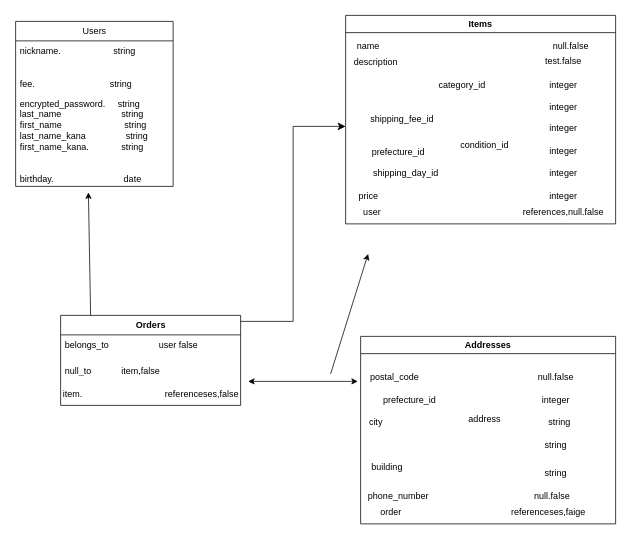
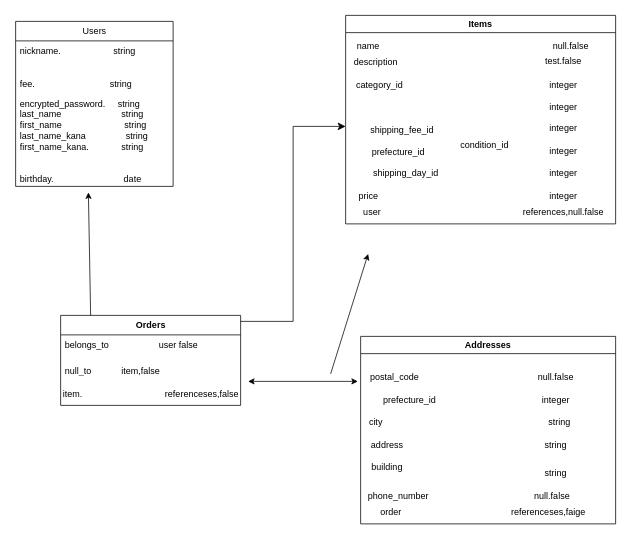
  <mxCell id="0" />
  <mxCell id="1" parent="0" />
  <mxCell id="2" value="Users" style="swimlane;fontStyle=0;childLayout=stackLayout;horizontal=1;startSize=26;fillColor=none;horizontalStack=0;resizeParent=1;resizeParentMax=0;resizeLast=0;collapsible=1;marginBottom=0;html=1;" vertex="1" parent="1"><mxGeometry x="20" y="28" width="210" height="220" as="geometry" /></mxCell>
  <mxCell id="3" value="nickname.&amp;nbsp; &amp;nbsp; &amp;nbsp; &amp;nbsp; &amp;nbsp; &amp;nbsp; &amp;nbsp; &amp;nbsp; &amp;nbsp; &amp;nbsp; &amp;nbsp;string" style="text;strokeColor=none;fillColor=none;align=left;verticalAlign=top;spacingLeft=4;spacingRight=4;overflow=hidden;rotatable=0;points=[[0,0.5],[1,0.5]];portConstraint=eastwest;whiteSpace=wrap;html=1;" vertex="1" parent="2"><mxGeometry y="26" width="210" height="44" as="geometry" /></mxCell>
  <mxCell id="4" value="fee.&amp;nbsp; &amp;nbsp; &amp;nbsp; &amp;nbsp; &amp;nbsp; &amp;nbsp; &amp;nbsp; &amp;nbsp; &amp;nbsp; &amp;nbsp; &amp;nbsp; &amp;nbsp; &amp;nbsp; &amp;nbsp;&amp;nbsp;&lt;span style=&quot;color: rgb(0, 0, 0);&quot;&gt;&amp;nbsp;&amp;nbsp;string&lt;/span&gt;&lt;div&gt;&lt;br&gt;&lt;/div&gt;" style="text;strokeColor=none;fillColor=none;align=left;verticalAlign=top;spacingLeft=4;spacingRight=4;overflow=hidden;rotatable=0;points=[[0,0.5],[1,0.5]];portConstraint=eastwest;whiteSpace=wrap;html=1;" vertex="1" parent="2"><mxGeometry y="70" width="210" height="26" as="geometry" /></mxCell>
  <mxCell id="5" value="encrypted_password.&amp;nbsp; &amp;nbsp;&lt;span style=&quot;color: rgb(0, 0, 0);&quot;&gt;&amp;nbsp;&amp;nbsp;string&lt;/span&gt;&lt;br&gt;last_name&amp;nbsp; &amp;nbsp; &amp;nbsp; &amp;nbsp; &amp;nbsp; &amp;nbsp; &amp;nbsp; &amp;nbsp; &amp;nbsp; &amp;nbsp; &amp;nbsp;&amp;nbsp;&lt;span style=&quot;color: rgb(0, 0, 0);&quot;&gt;&amp;nbsp;&amp;nbsp;string&lt;/span&gt;&lt;div&gt;&lt;font color=&quot;#000000&quot;&gt;first_name&amp;nbsp; &amp;nbsp; &amp;nbsp; &amp;nbsp; &amp;nbsp; &amp;nbsp; &amp;nbsp; &amp;nbsp; &amp;nbsp; &amp;nbsp; &amp;nbsp; &amp;nbsp;&lt;/font&gt;&lt;span style=&quot;color: rgb(0, 0, 0); background-color: transparent;&quot;&gt;&amp;nbsp;&lt;/span&gt;&lt;span style=&quot;color: rgb(0, 0, 0); background-color: transparent;&quot;&gt;&amp;nbsp;string&lt;/span&gt;&lt;/div&gt;&lt;div&gt;&lt;font color=&quot;#000000&quot;&gt;last_name_kana&amp;nbsp; &amp;nbsp; &amp;nbsp; &amp;nbsp; &amp;nbsp; &amp;nbsp; &amp;nbsp;&amp;nbsp;&lt;/font&gt;&lt;span style=&quot;color: rgb(0, 0, 0); background-color: transparent;&quot;&gt;&amp;nbsp;&lt;/span&gt;&lt;span style=&quot;color: rgb(0, 0, 0); background-color: transparent;&quot;&gt;&amp;nbsp;string&lt;/span&gt;&lt;/div&gt;&lt;div&gt;&lt;font color=&quot;#000000&quot;&gt;first_name_kana.&amp;nbsp; &amp;nbsp; &amp;nbsp; &amp;nbsp; &amp;nbsp; &amp;nbsp;&lt;span style=&quot;color: rgb(0, 0, 0);&quot;&gt;&amp;nbsp;&amp;nbsp;string&lt;/span&gt;&lt;br&gt;&lt;/font&gt;&lt;div&gt;&lt;br&gt;&lt;/div&gt;&lt;div&gt;&lt;br&gt;&lt;/div&gt;&lt;div&gt;birthday.&amp;nbsp; &amp;nbsp; &amp;nbsp; &amp;nbsp; &amp;nbsp; &amp;nbsp; &amp;nbsp; &amp;nbsp; &amp;nbsp; &amp;nbsp; &amp;nbsp; &amp;nbsp; &amp;nbsp; &amp;nbsp; date&lt;/div&gt;&lt;/div&gt;" style="text;strokeColor=none;fillColor=none;align=left;verticalAlign=top;spacingLeft=4;spacingRight=4;overflow=hidden;rotatable=0;points=[[0,0.5],[1,0.5]];portConstraint=eastwest;whiteSpace=wrap;html=1;" vertex="1" parent="2"><mxGeometry y="96" width="210" height="124" as="geometry" /></mxCell>
  <mxCell id="6" value="&lt;span style=&quot;color: rgb(0, 0, 0); font-weight: 700;&quot;&gt;Orders&lt;/span&gt;" style="swimlane;fontStyle=0;childLayout=stackLayout;horizontal=1;startSize=26;fillColor=none;horizontalStack=0;resizeParent=1;resizeParentMax=0;resizeLast=0;collapsible=1;marginBottom=0;html=1;" vertex="1" parent="1"><mxGeometry x="80" y="420" width="240" height="120" as="geometry" /></mxCell>
  <mxCell id="7" value="belongs_to&amp;nbsp; &amp;nbsp; &amp;nbsp; &amp;nbsp; &amp;nbsp; &amp;nbsp; &amp;nbsp; &amp;nbsp; &amp;nbsp; &amp;nbsp; user false" style="text;strokeColor=none;fillColor=none;align=left;verticalAlign=top;spacingLeft=4;spacingRight=4;overflow=hidden;rotatable=0;points=[[0,0.5],[1,0.5]];portConstraint=eastwest;whiteSpace=wrap;html=1;" vertex="1" parent="6"><mxGeometry y="26" width="240" height="34" as="geometry" /></mxCell>
  <mxCell id="8" value="&lt;span style=&quot;color: rgb(0, 0, 0);&quot;&gt;null_to&amp;nbsp; &amp;nbsp; &amp;nbsp; &amp;nbsp; &amp;nbsp; &amp;nbsp; item,false&lt;/span&gt;" style="text;strokeColor=none;fillColor=none;align=left;verticalAlign=top;spacingLeft=4;spacingRight=4;overflow=hidden;rotatable=0;points=[[0,0.5],[1,0.5]];portConstraint=eastwest;whiteSpace=wrap;html=1;" vertex="1" parent="6"><mxGeometry y="60" width="240" height="30" as="geometry" /></mxCell>
  <mxCell id="9" value="item.&amp;nbsp; &amp;nbsp; &amp;nbsp; &amp;nbsp; &amp;nbsp; &amp;nbsp; &amp;nbsp; &amp;nbsp; &amp;nbsp; &amp;nbsp; &amp;nbsp; &amp;nbsp; &amp;nbsp; &amp;nbsp; &amp;nbsp; &amp;nbsp; &amp;nbsp;referenceses,false" style="text;html=1;align=center;verticalAlign=middle;resizable=0;points=[];autosize=1;strokeColor=none;fillColor=none;" vertex="1" parent="6"><mxGeometry y="90" width="240" height="30" as="geometry" /></mxCell>
  <mxCell id="10" value="Items" style="swimlane;" vertex="1" parent="1"><mxGeometry x="460" y="20" width="360" height="278" as="geometry" /></mxCell>
  <mxCell id="11" value="name" style="text;html=1;align=center;verticalAlign=middle;resizable=0;points=[];autosize=1;strokeColor=none;fillColor=none;" vertex="1" parent="10"><mxGeometry x="5" y="26" width="50" height="30" as="geometry" /></mxCell>
  <mxCell id="12" value="description" style="text;html=1;align=center;verticalAlign=middle;resizable=0;points=[];autosize=1;strokeColor=none;fillColor=none;" vertex="1" parent="10"><mxGeometry y="48" width="80" height="30" as="geometry" /></mxCell>
- <mxCell id="13" value="category_id" style="text;html=1;align=center;verticalAlign=middle;resizable=0;points=[];autosize=1;strokeColor=none;fillColor=none;" vertex="1" parent="10"><mxGeometry x="110" y="78" width="90" height="30" as="geometry" /></mxCell>
+ <mxCell id="13" value="category_id" style="text;html=1;align=center;verticalAlign=middle;resizable=0;points=[];autosize=1;strokeColor=none;fillColor=none;" vertex="1" parent="10"><mxGeometry y="78" width="90" height="30" as="geometry" /></mxCell>
  <mxCell id="14" value="condition_id" style="text;html=1;align=center;verticalAlign=middle;resizable=0;points=[];autosize=1;strokeColor=none;fillColor=none;" vertex="1" parent="10"><mxGeometry x="140" y="158" width="90" height="30" as="geometry" /></mxCell>
- <mxCell id="15" value="shipping_fee_id" style="text;html=1;align=center;verticalAlign=middle;resizable=0;points=[];autosize=1;strokeColor=none;fillColor=none;" vertex="1" parent="10"><mxGeometry x="20" y="123" width="110" height="30" as="geometry" /></mxCell>
+ <mxCell id="15" value="shipping_fee_id" style="text;html=1;align=center;verticalAlign=middle;resizable=0;points=[];autosize=1;strokeColor=none;fillColor=none;" vertex="1" parent="10"><mxGeometry x="20" y="138" width="110" height="30" as="geometry" /></mxCell>
  <mxCell id="16" value="prefecture_id" style="text;html=1;align=center;verticalAlign=middle;resizable=0;points=[];autosize=1;strokeColor=none;fillColor=none;" vertex="1" parent="10"><mxGeometry x="25" y="168" width="90" height="30" as="geometry" /></mxCell>
  <mxCell id="17" value="shipping_day_id" style="text;html=1;align=center;verticalAlign=middle;resizable=0;points=[];autosize=1;strokeColor=none;fillColor=none;" vertex="1" parent="10"><mxGeometry x="25" y="196" width="110" height="30" as="geometry" /></mxCell>
  <mxCell id="18" value="price" style="text;html=1;align=center;verticalAlign=middle;resizable=0;points=[];autosize=1;strokeColor=none;fillColor=none;" vertex="1" parent="10"><mxGeometry x="5" y="226" width="50" height="30" as="geometry" /></mxCell>
  <mxCell id="19" value="user" style="text;html=1;align=center;verticalAlign=middle;resizable=0;points=[];autosize=1;strokeColor=none;fillColor=none;" vertex="1" parent="10"><mxGeometry x="10" y="248" width="50" height="30" as="geometry" /></mxCell>
  <mxCell id="20" value="&lt;div&gt;&lt;span style=&quot;color: rgb(0, 0, 0);&quot;&gt;integer&lt;/span&gt;&lt;/div&gt;" style="text;html=1;align=center;verticalAlign=middle;resizable=0;points=[];autosize=1;strokeColor=none;fillColor=none;" vertex="1" parent="10"><mxGeometry x="260" y="78" width="60" height="30" as="geometry" /></mxCell>
  <mxCell id="21" value="&lt;span style=&quot;color: rgb(0, 0, 0);&quot;&gt;integer&lt;/span&gt;" style="text;html=1;align=center;verticalAlign=middle;resizable=0;points=[];autosize=1;strokeColor=none;fillColor=none;" vertex="1" parent="10"><mxGeometry x="260" y="108" width="60" height="30" as="geometry" /></mxCell>
  <mxCell id="22" value="&lt;span style=&quot;color: rgb(0, 0, 0);&quot;&gt;integer&lt;/span&gt;" style="text;html=1;align=center;verticalAlign=middle;resizable=0;points=[];autosize=1;strokeColor=none;fillColor=none;" vertex="1" parent="10"><mxGeometry x="260" y="136" width="60" height="30" as="geometry" /></mxCell>
  <mxCell id="23" value="&lt;span style=&quot;color: rgb(0, 0, 0);&quot;&gt;integer&lt;/span&gt;" style="text;html=1;align=center;verticalAlign=middle;resizable=0;points=[];autosize=1;strokeColor=none;fillColor=none;" vertex="1" parent="10"><mxGeometry x="260" y="166" width="60" height="30" as="geometry" /></mxCell>
  <mxCell id="24" value="&lt;span style=&quot;color: rgb(0, 0, 0);&quot;&gt;integer&lt;/span&gt;" style="text;html=1;align=center;verticalAlign=middle;resizable=0;points=[];autosize=1;strokeColor=none;fillColor=none;" vertex="1" parent="10"><mxGeometry x="260" y="196" width="60" height="30" as="geometry" /></mxCell>
  <mxCell id="25" value="&lt;span style=&quot;color: rgb(0, 0, 0);&quot;&gt;integer&lt;/span&gt;" style="text;html=1;align=center;verticalAlign=middle;resizable=0;points=[];autosize=1;strokeColor=none;fillColor=none;" vertex="1" parent="10"><mxGeometry x="260" y="226" width="60" height="30" as="geometry" /></mxCell>
  <mxCell id="26" value="references,null.false" style="text;html=1;align=center;verticalAlign=middle;resizable=0;points=[];autosize=1;strokeColor=none;fillColor=none;" vertex="1" parent="10"><mxGeometry x="225" y="248" width="130" height="30" as="geometry" /></mxCell>
  <mxCell id="27" value="Addresses" style="swimlane;" vertex="1" parent="1"><mxGeometry x="480" y="448" width="340" height="250" as="geometry" /></mxCell>
  <mxCell id="28" value="prefecture_id" style="text;html=1;align=center;verticalAlign=middle;resizable=0;points=[];autosize=1;strokeColor=none;fillColor=none;" vertex="1" parent="27"><mxGeometry x="20" y="70" width="90" height="30" as="geometry" /></mxCell>
  <mxCell id="29" value="city" style="text;html=1;align=center;verticalAlign=middle;resizable=0;points=[];autosize=1;strokeColor=none;fillColor=none;" vertex="1" parent="27"><mxGeometry y="100" width="40" height="30" as="geometry" /></mxCell>
  <mxCell id="30" value="postal_code" style="text;html=1;align=center;verticalAlign=middle;resizable=0;points=[];autosize=1;strokeColor=none;fillColor=none;" vertex="1" parent="27"><mxGeometry y="40" width="90" height="30" as="geometry" /></mxCell>
- <mxCell id="31" value="address" style="text;html=1;align=center;verticalAlign=middle;resizable=0;points=[];autosize=1;strokeColor=none;fillColor=none;" vertex="1" parent="27"><mxGeometry x="130" y="95" width="70" height="30" as="geometry" /></mxCell>
+ <mxCell id="31" value="address" style="text;html=1;align=center;verticalAlign=middle;resizable=0;points=[];autosize=1;strokeColor=none;fillColor=none;" vertex="1" parent="27"><mxGeometry y="130" width="70" height="30" as="geometry" /></mxCell>
  <mxCell id="32" value="building" style="text;html=1;align=center;verticalAlign=middle;resizable=0;points=[];autosize=1;strokeColor=none;fillColor=none;" vertex="1" parent="27"><mxGeometry x="5" y="160" width="60" height="30" as="geometry" /></mxCell>
  <mxCell id="33" value="phone_number" style="text;html=1;align=center;verticalAlign=middle;resizable=0;points=[];autosize=1;strokeColor=none;fillColor=none;" vertex="1" parent="27"><mxGeometry y="198" width="100" height="30" as="geometry" /></mxCell>
  <mxCell id="34" value="null.false" style="text;html=1;align=center;verticalAlign=middle;resizable=0;points=[];autosize=1;strokeColor=none;fillColor=none;" vertex="1" parent="27"><mxGeometry x="225" y="40" width="70" height="30" as="geometry" /></mxCell>
  <mxCell id="35" value="integer" style="text;html=1;align=center;verticalAlign=middle;resizable=0;points=[];autosize=1;strokeColor=none;fillColor=none;" vertex="1" parent="27"><mxGeometry x="230" y="70" width="60" height="30" as="geometry" /></mxCell>
  <mxCell id="36" value="&lt;span style=&quot;color: rgb(0, 0, 0);&quot;&gt;string&lt;/span&gt;" style="text;html=1;align=center;verticalAlign=middle;resizable=0;points=[];autosize=1;strokeColor=none;fillColor=none;" vertex="1" parent="27"><mxGeometry x="235" y="130" width="50" height="30" as="geometry" /></mxCell>
  <mxCell id="37" value="&lt;span style=&quot;color: rgb(0, 0, 0);&quot;&gt;string&lt;/span&gt;" style="text;html=1;align=center;verticalAlign=middle;resizable=0;points=[];autosize=1;strokeColor=none;fillColor=none;" vertex="1" parent="27"><mxGeometry x="235" y="168" width="50" height="30" as="geometry" /></mxCell>
  <mxCell id="38" value="null.false" style="text;html=1;align=center;verticalAlign=middle;resizable=0;points=[];autosize=1;strokeColor=none;fillColor=none;" vertex="1" parent="27"><mxGeometry x="220" y="198" width="70" height="30" as="geometry" /></mxCell>
  <mxCell id="39" value="string" style="text;html=1;align=center;verticalAlign=middle;resizable=0;points=[];autosize=1;strokeColor=none;fillColor=none;" vertex="1" parent="27"><mxGeometry x="240" y="100" width="50" height="30" as="geometry" /></mxCell>
  <mxCell id="40" value="order" style="text;html=1;align=center;verticalAlign=middle;resizable=0;points=[];autosize=1;strokeColor=none;fillColor=none;" vertex="1" parent="27"><mxGeometry x="15" y="220" width="50" height="30" as="geometry" /></mxCell>
  <mxCell id="41" value="referenceses,faige" style="text;html=1;align=center;verticalAlign=middle;resizable=0;points=[];autosize=1;strokeColor=none;fillColor=none;" vertex="1" parent="27"><mxGeometry x="190" y="220" width="120" height="30" as="geometry" /></mxCell>
  <mxCell id="42" value="&lt;br/&gt;&lt;br/&gt;&lt;br/&gt;&lt;br/&gt;&lt;br/&gt;&lt;br/&gt;&lt;br/&gt;&lt;br/&gt;&lt;p class=&quot;p1&quot;&gt;&lt;br&gt;&lt;/p&gt;" style="text;html=1;align=center;verticalAlign=middle;resizable=0;points=[];autosize=1;strokeColor=none;fillColor=none;" vertex="1" parent="1"><mxGeometry x="520" y="296" width="20" height="170" as="geometry" /></mxCell>
  <mxCell id="43" value="null.false" style="text;html=1;align=center;verticalAlign=middle;resizable=0;points=[];autosize=1;strokeColor=none;fillColor=none;" vertex="1" parent="1"><mxGeometry x="725" y="46" width="70" height="30" as="geometry" /></mxCell>
  <mxCell id="44" value="test.false" style="text;html=1;align=center;verticalAlign=middle;resizable=0;points=[];autosize=1;strokeColor=none;fillColor=none;" vertex="1" parent="1"><mxGeometry x="715" y="66" width="70" height="30" as="geometry" /></mxCell>
  <mxCell id="45" value="" style="endArrow=classic;html=1;entryX=0.462;entryY=1.065;entryDx=0;entryDy=0;entryPerimeter=0;" edge="1" parent="1" target="5"><mxGeometry width="50" height="50" relative="1" as="geometry"><mxPoint x="120" y="420" as="sourcePoint" /><mxPoint x="170" y="370" as="targetPoint" /></mxGeometry></mxCell>
  <mxCell id="46" value="" style="endArrow=classic;startArrow=classic;html=1;entryX=-0.012;entryY=0.549;entryDx=0;entryDy=0;entryPerimeter=0;" edge="1" parent="1"><mxGeometry width="50" height="50" relative="1" as="geometry"><mxPoint x="330" y="508" as="sourcePoint" /><mxPoint x="476.28" y="508" as="targetPoint" /></mxGeometry></mxCell>
  <mxCell id="47" value="" style="endArrow=classic;html=1;" edge="1" parent="1"><mxGeometry width="50" height="50" relative="1" as="geometry"><mxPoint x="440" y="498" as="sourcePoint" /><mxPoint x="490" y="338" as="targetPoint" /></mxGeometry></mxCell>
  <mxCell id="48" value="" style="edgeStyle=elbowEdgeStyle;elbow=horizontal;endArrow=classic;html=1;curved=0;rounded=0;endSize=8;startSize=8;" edge="1" parent="1"><mxGeometry width="50" height="50" relative="1" as="geometry"><mxPoint x="320" y="428" as="sourcePoint" /><mxPoint x="460" y="168" as="targetPoint" /></mxGeometry></mxCell>
